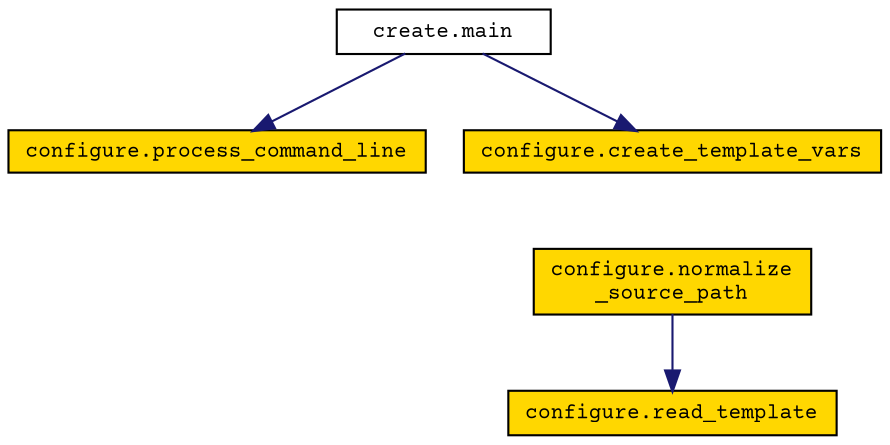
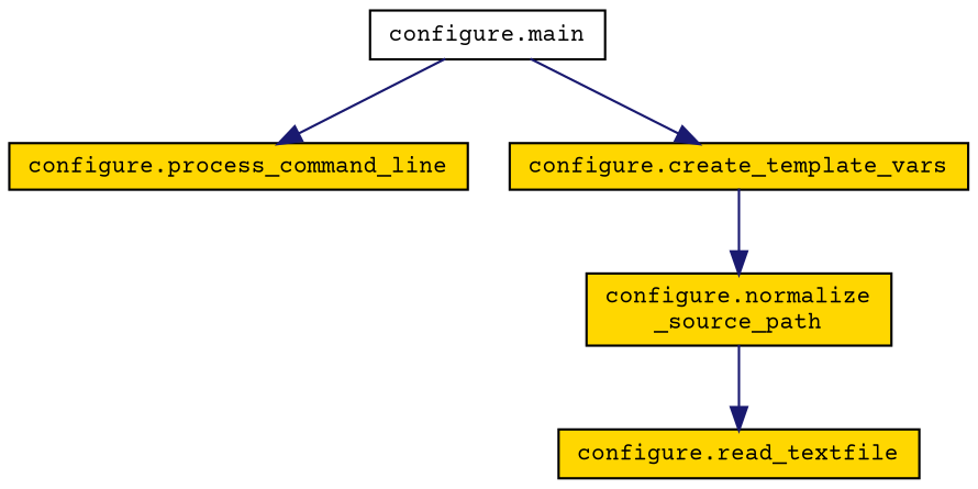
  digraph {
    fontname="Courier Prime"
    rankdir=TB
    node [color=black fillcolor=gold fontname="Courier Prime" fontsize=10 shape=record style=filled]
    edge [color=midnightblue fontname="Courier Prime" fontsize=10 labelfontname=Helvetica labelfontsize=10 style=solid]
-   n1 [fillcolor=white fontcolor=black height=0.2 label="create.main" width=0.4]
+   n1 [fillcolor=white fontcolor=black height=0.2 label="configure.main" width=0.4]
    n2 [height=0.2 label="configure.process_command_line" width=0.4]
    n3 [height=0.2 label="configure.create_template_vars" width=0.4]
    n4 [height=0.2 label="configure.normalize\l_source_path" width=0.4]
-   n5 [height=0.2 label="configure.read_template" width=0.4]
+   n5 [height=0.2 label="configure.read_textfile" width=0.4]
    n1 -> n2
    n1 -> n3
+   n3 -> n4
    n4 -> n5
  }
